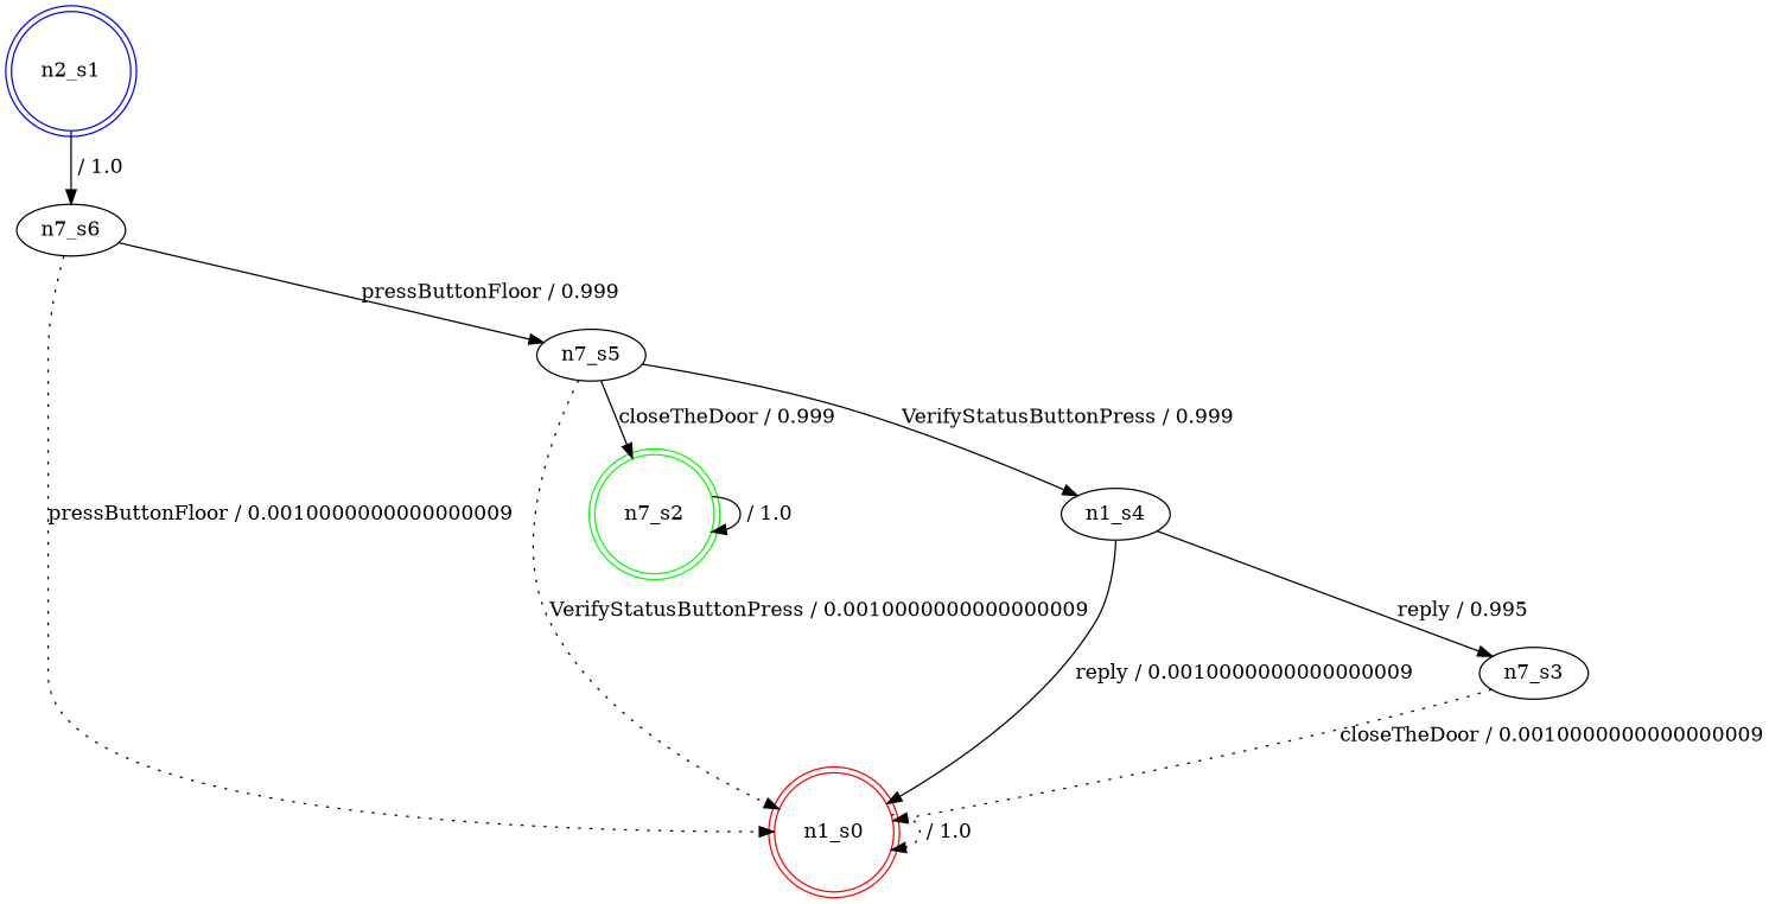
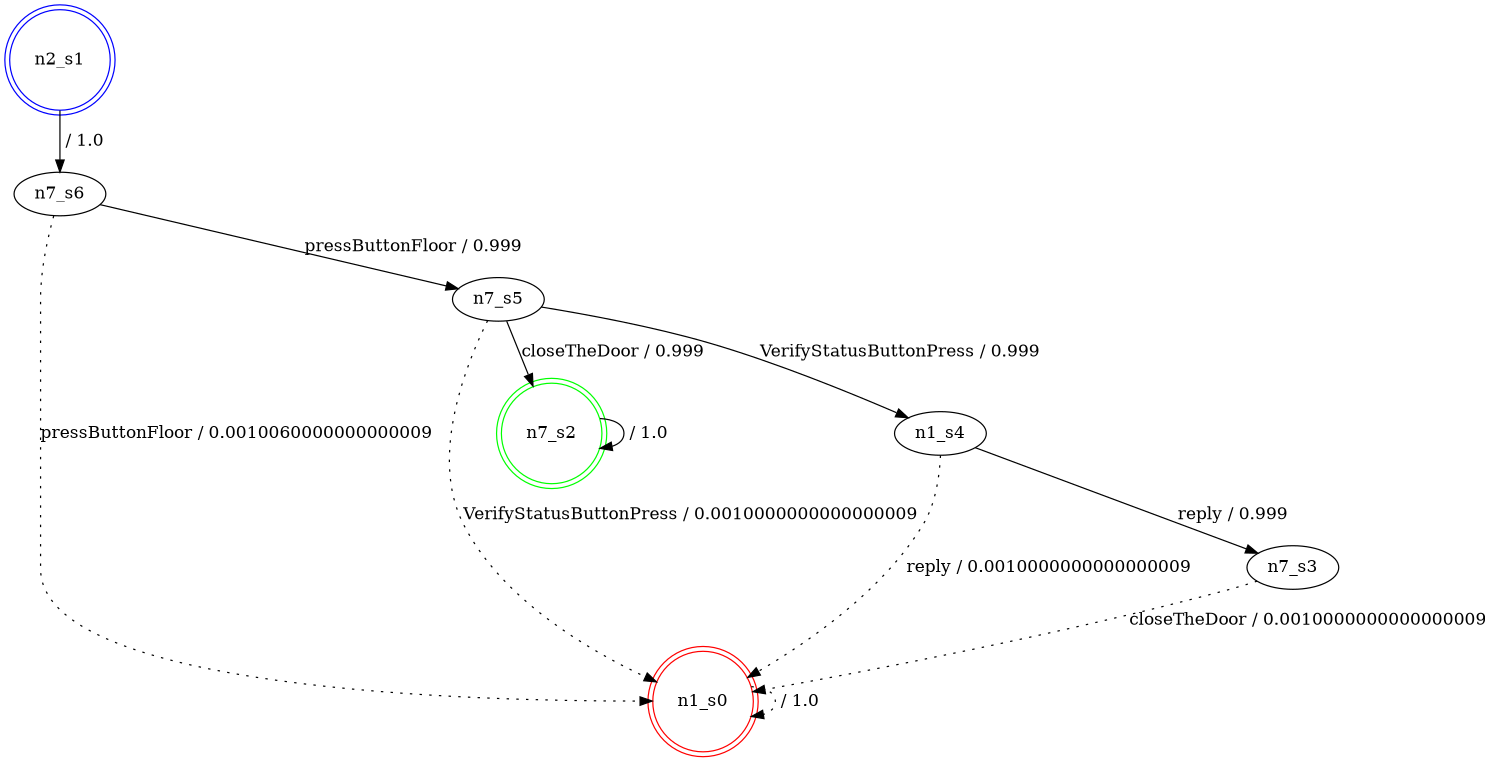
  digraph {
    fontname="DejaVu Serif"
    node [fontname="DejaVu Serif"]
    edge [fontname="DejaVu Serif"]
    n1 [color=red label=n1_s0 shape=doublecircle]
    n2 [color=blue label=n2_s1 shape=doublecircle]
    n3 [label=n7_s6]
    n4 [label=n7_s5]
    n5 [color=green label=n7_s2 shape=doublecircle]
    n6 [label=n7_s3]
    n7 [label=n1_s4]
    n1 -> n1 [label=" / 1.0" style=dotted]
    n2 -> n3 [label=" / 1.0"]
-   n3 -> n1 [label="pressButtonFloor / 0.0010000000000000009" style=dotted]
+   n3 -> n1 [label="pressButtonFloor / 0.0010060000000000009" style=dotted]
    n3 -> n4 [label="pressButtonFloor / 0.999"]
    n4 -> n1 [label="VerifyStatusButtonPress / 0.0010000000000000009" style=dotted]
    n4 -> n5 [label="closeTheDoor / 0.999"]
    n4 -> n7 [label="VerifyStatusButtonPress / 0.999"]
    n5 -> n5 [label=" / 1.0"]
    n6 -> n1 [label="closeTheDoor / 0.0010000000000000009" style=dotted]
-   n7 -> n1 [label="reply / 0.0010000000000000009" style=solid]
-   n7 -> n6 [label="reply / 0.995"]
+   n7 -> n1 [label="reply / 0.0010000000000000009" style=dotted]
+   n7 -> n6 [label="reply / 0.999"]
  }
